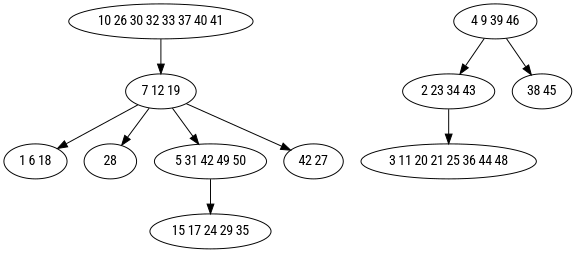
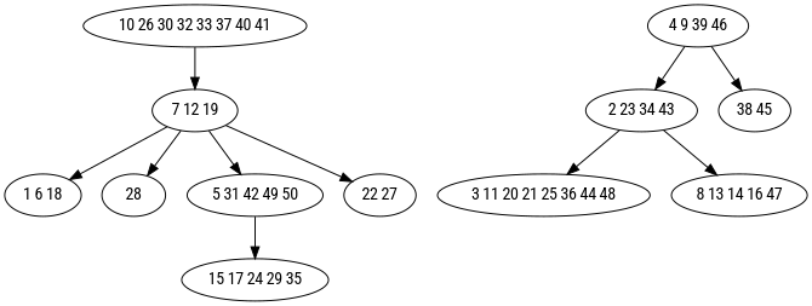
  digraph {
    fontname="Roboto Condensed"
    node [fontname="Roboto Condensed"]
    edge [fontname="Roboto Condensed"]
    n1 [label="10 26 30 32 33 37 40 41"]
    n2 [label="7 12 19"]
    n3 [label="1 6 18"]
    n4 [label="4 9 39 46"]
    n5 [label="2 23 34 43"]
    n6 [label="38 45"]
    n7 [label=28]
    n8 [label="5 31 42 49 50"]
-   n9 [label="42 27"]
+   n9 [label="22 27"]
    n10 [label="3 11 20 21 25 36 44 48"]
+   n11 [label="8 13 14 16 47"]
    n12 [label="15 17 24 29 35"]
    n1 -> n2
    n2 -> n3
    n2 -> n7
    n2 -> n8
    n2 -> n9
    n4 -> n5
    n4 -> n6
    n5 -> n10
+   n5 -> n11
    n8 -> n12
  }
